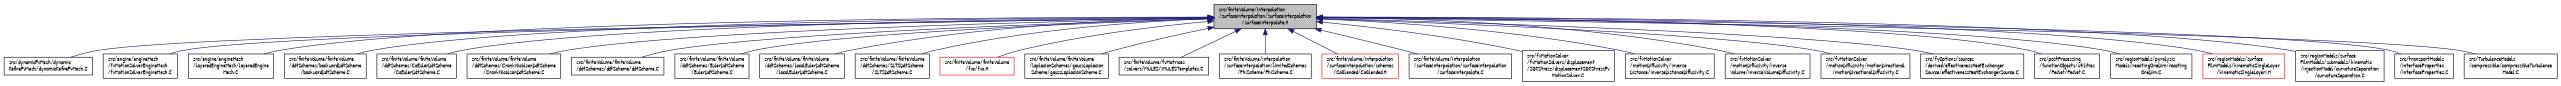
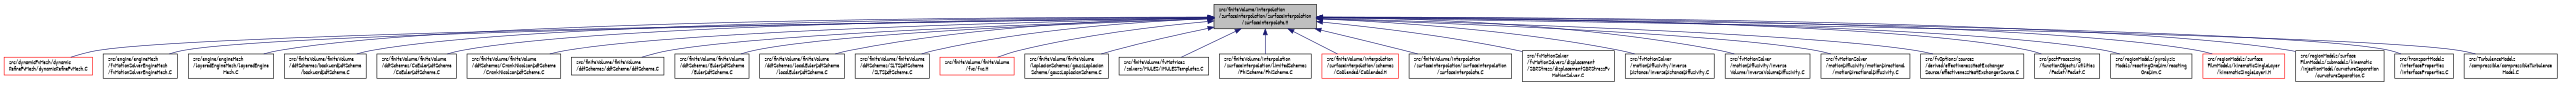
  digraph {
    fontname="Patrick Hand"
    node [color=black fontname="Patrick Hand" fontsize=10 shape=record]
    edge [color=midnightblue dir=back fontname="Patrick Hand" fontsize=10 labelfontname=FreeSans labelfontsize=10 style=solid]
    n1 [fillcolor=grey75 fontcolor=black height=0.2 label="src/finiteVolume/interpolation\l/surfaceInterpolation/surfaceInterpolation\l/surfaceInterpolate.H" style=filled width=0.4]
-   n2 [height=0.2 label="src/dynamicFvMesh/dynamic\lRefineFvMesh/dynamicRefineFvMesh.C" width=0.4]
+   n2 [color=red height=0.2 label="src/dynamicFvMesh/dynamic\lRefineFvMesh/dynamicRefineFvMesh.C" width=0.4]
    n3 [height=0.2 label="src/engine/engineMesh\l/fvMotionSolverEngineMesh\l/fvMotionSolverEngineMesh.C" width=0.4]
    n4 [height=0.2 label="src/engine/engineMesh\l/layeredEngineMesh/layeredEngine\lMesh.C" width=0.4]
    n5 [height=0.2 label="src/finiteVolume/finiteVolume\l/ddtSchemes/backwardDdtScheme\l/backwardDdtScheme.C" width=0.4]
    n6 [height=0.2 label="src/finiteVolume/finiteVolume\l/ddtSchemes/CoEulerDdtScheme\l/CoEulerDdtScheme.C" width=0.4]
    n7 [height=0.2 label="src/finiteVolume/finiteVolume\l/ddtSchemes/CrankNicolsonDdtScheme\l/CrankNicolsonDdtScheme.C" width=0.4]
    n8 [height=0.2 label="src/finiteVolume/finiteVolume\l/ddtSchemes/ddtScheme/ddtScheme.C" width=0.4]
    n9 [height=0.2 label="src/finiteVolume/finiteVolume\l/ddtSchemes/EulerDdtScheme\l/EulerDdtScheme.C" width=0.4]
    n10 [height=0.2 label="src/finiteVolume/finiteVolume\l/ddtSchemes/localEulerDdtScheme\l/localEulerDdtScheme.C" width=0.4]
    n11 [height=0.2 label="src/finiteVolume/finiteVolume\l/ddtSchemes/SLTSDdtScheme\l/SLTSDdtScheme.C" width=0.4]
    n12 [color=red height=0.2 label="src/finiteVolume/finiteVolume\l/fvc/fvc.H" width=0.4]
    n13 [height=0.2 label="src/finiteVolume/finiteVolume\l/laplacianSchemes/gaussLaplacian\lScheme/gaussLaplacianScheme.C" width=0.4]
    n14 [height=0.2 label="src/finiteVolume/fvMatrices\l/solvers/MULES/IMULESTemplates.C" width=0.4]
    n15 [height=0.2 label="src/finiteVolume/interpolation\l/surfaceInterpolation/limitedSchemes\l/PhiScheme/PhiScheme.C" width=0.4]
    n16 [color=red height=0.2 label="src/finiteVolume/interpolation\l/surfaceInterpolation/schemes\l/CoBlended/CoBlended.H" width=0.4]
    n17 [height=0.2 label="src/finiteVolume/interpolation\l/surfaceInterpolation/surfaceInterpolation\l/surfaceInterpolate.C" width=0.4]
    n18 [height=0.2 label="src/fvMotionSolver\l/fvMotionSolvers/displacement\l/SBRStress/displacementSBRStressFv\lMotionSolver.C" width=0.4]
    n19 [height=0.2 label="src/fvMotionSolver\l/motionDiffusivity/inverse\lDistance/inverseDistanceDiffusivity.C" width=0.4]
    n20 [height=0.2 label="src/fvMotionSolver\l/motionDiffusivity/inverse\lVolume/inverseVolumeDiffusivity.C" width=0.4]
    n21 [height=0.2 label="src/fvMotionSolver\l/motionDiffusivity/motionDirectional\l/motionDirectionalDiffusivity.C" width=0.4]
    n22 [height=0.2 label="src/fvOptions/sources\l/derived/effectivenessHeatExchanger\lSource/effectivenessHeatExchangerSource.C" width=0.4]
    n23 [height=0.2 label="src/postProcessing\l/functionObjects/utilities\l/Peclet/Peclet.C" width=0.4]
    n24 [height=0.2 label="src/regionModels/pyrolysis\lModels/reactingOneDim/reacting\lOneDim.C" width=0.4]
    n25 [color=red height=0.2 label="src/regionModels/surface\lFilmModels/kinematicSingleLayer\l/kinematicSingleLayerI.H" width=0.4]
    n26 [height=0.2 label="src/regionModels/surface\lFilmModels/submodels/kinematic\l/injectionModel/curvatureSeparation\l/curvatureSeparation.C" width=0.4]
    n27 [height=0.2 label="src/transportModels\l/interfaceProperties\l/interfaceProperties.C" width=0.4]
    n28 [height=0.2 label="src/TurbulenceModels\l/compressible/compressibleTurbulence\lModel.C" width=0.4]
    n1 -> n2
    n1 -> n3
    n1 -> n4
    n1 -> n5
    n1 -> n6
    n1 -> n7
    n1 -> n8
    n1 -> n9
    n1 -> n10
    n1 -> n11
    n1 -> n12
    n1 -> n13
    n1 -> n14
    n1 -> n15
    n1 -> n16
    n1 -> n17
    n1 -> n18
    n1 -> n19
    n1 -> n20
    n1 -> n21
    n1 -> n22
    n1 -> n23
    n1 -> n24
    n1 -> n25
    n1 -> n26
    n1 -> n27
    n1 -> n28
  }
